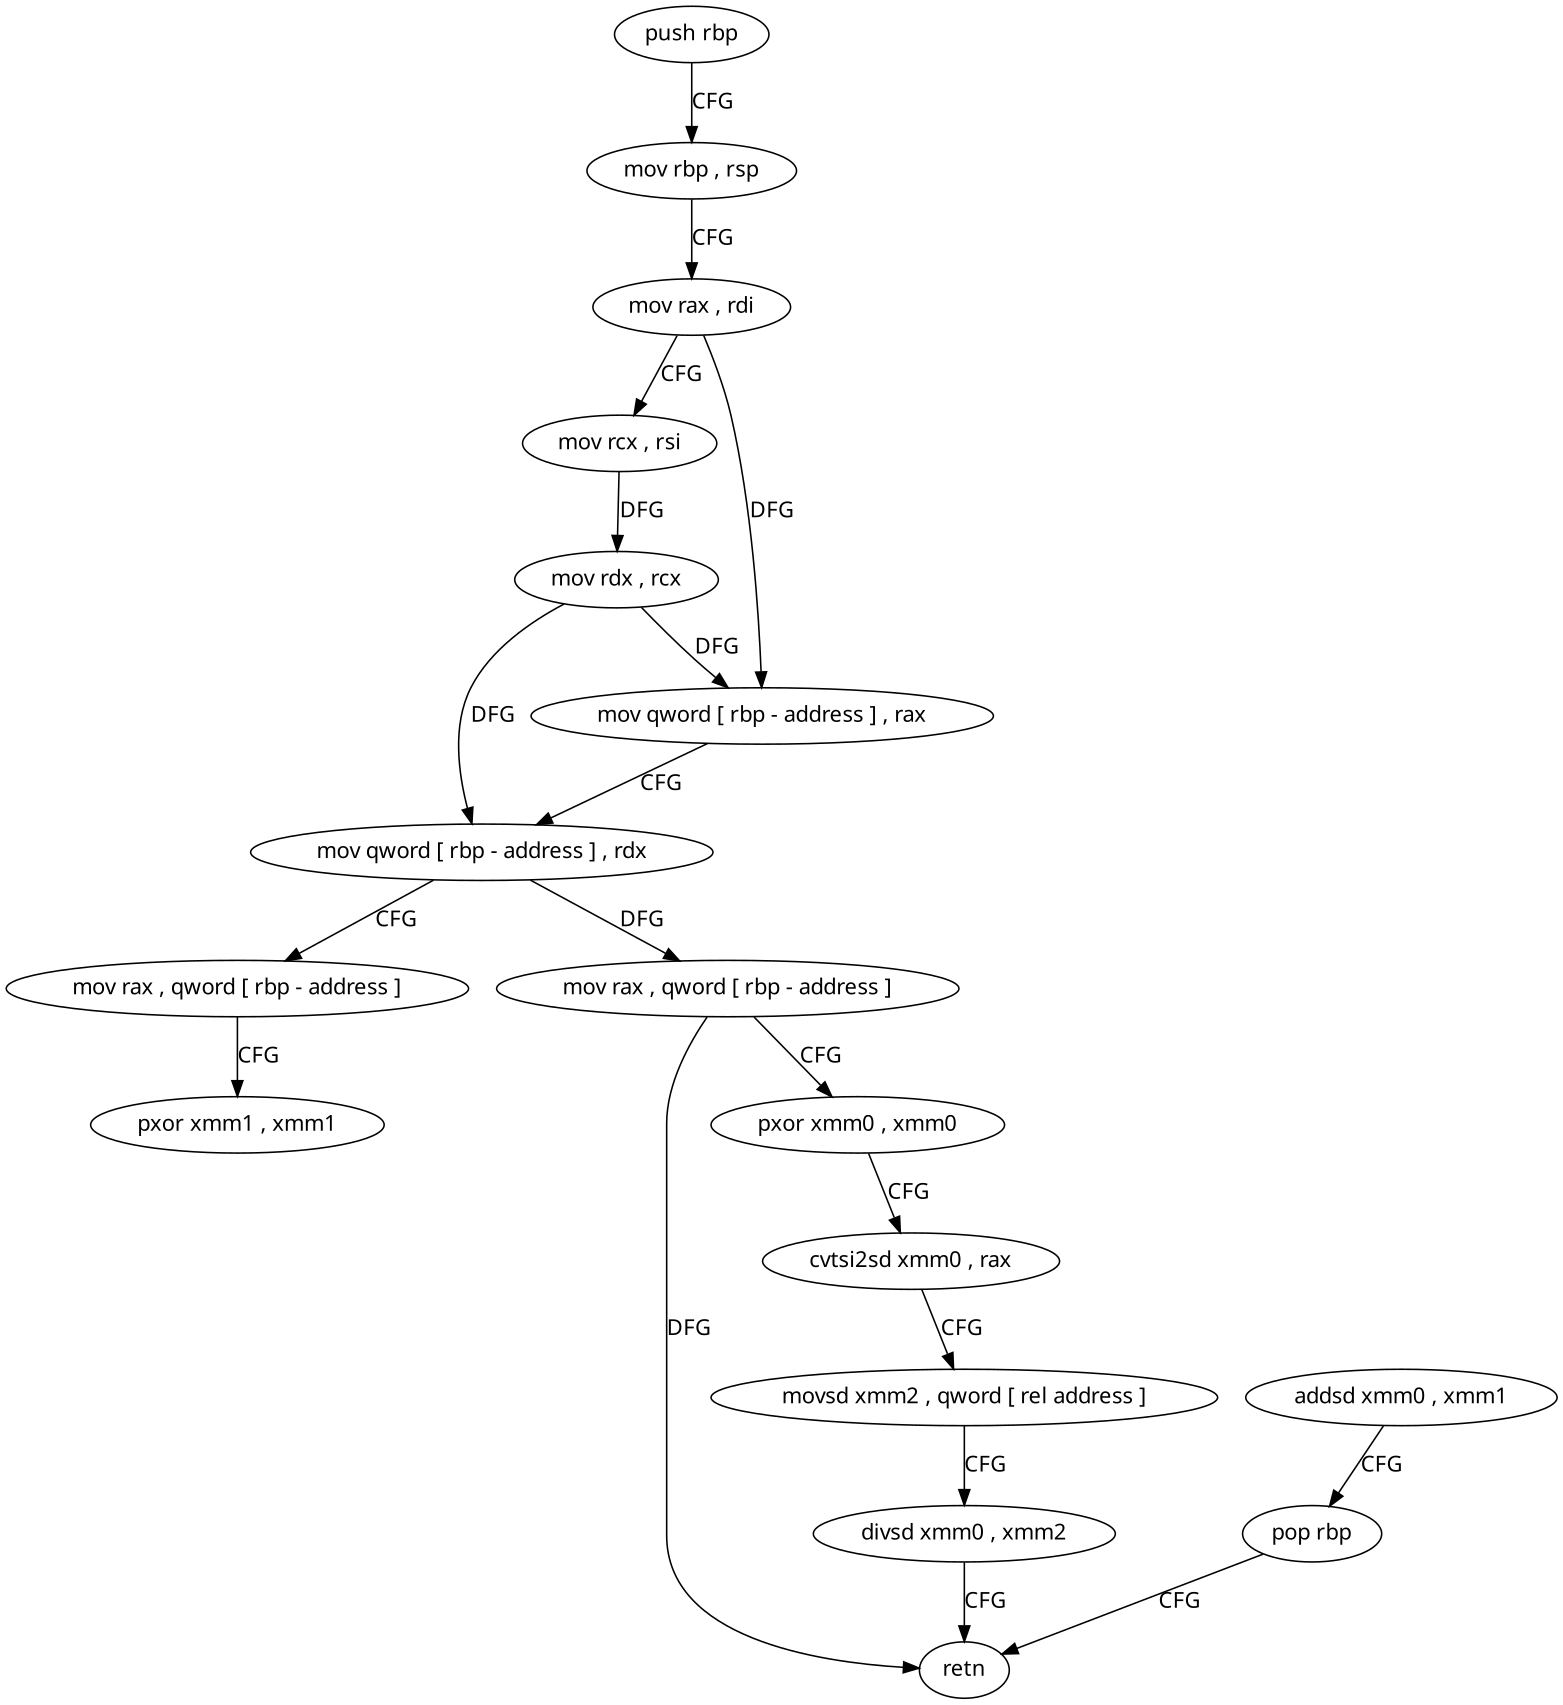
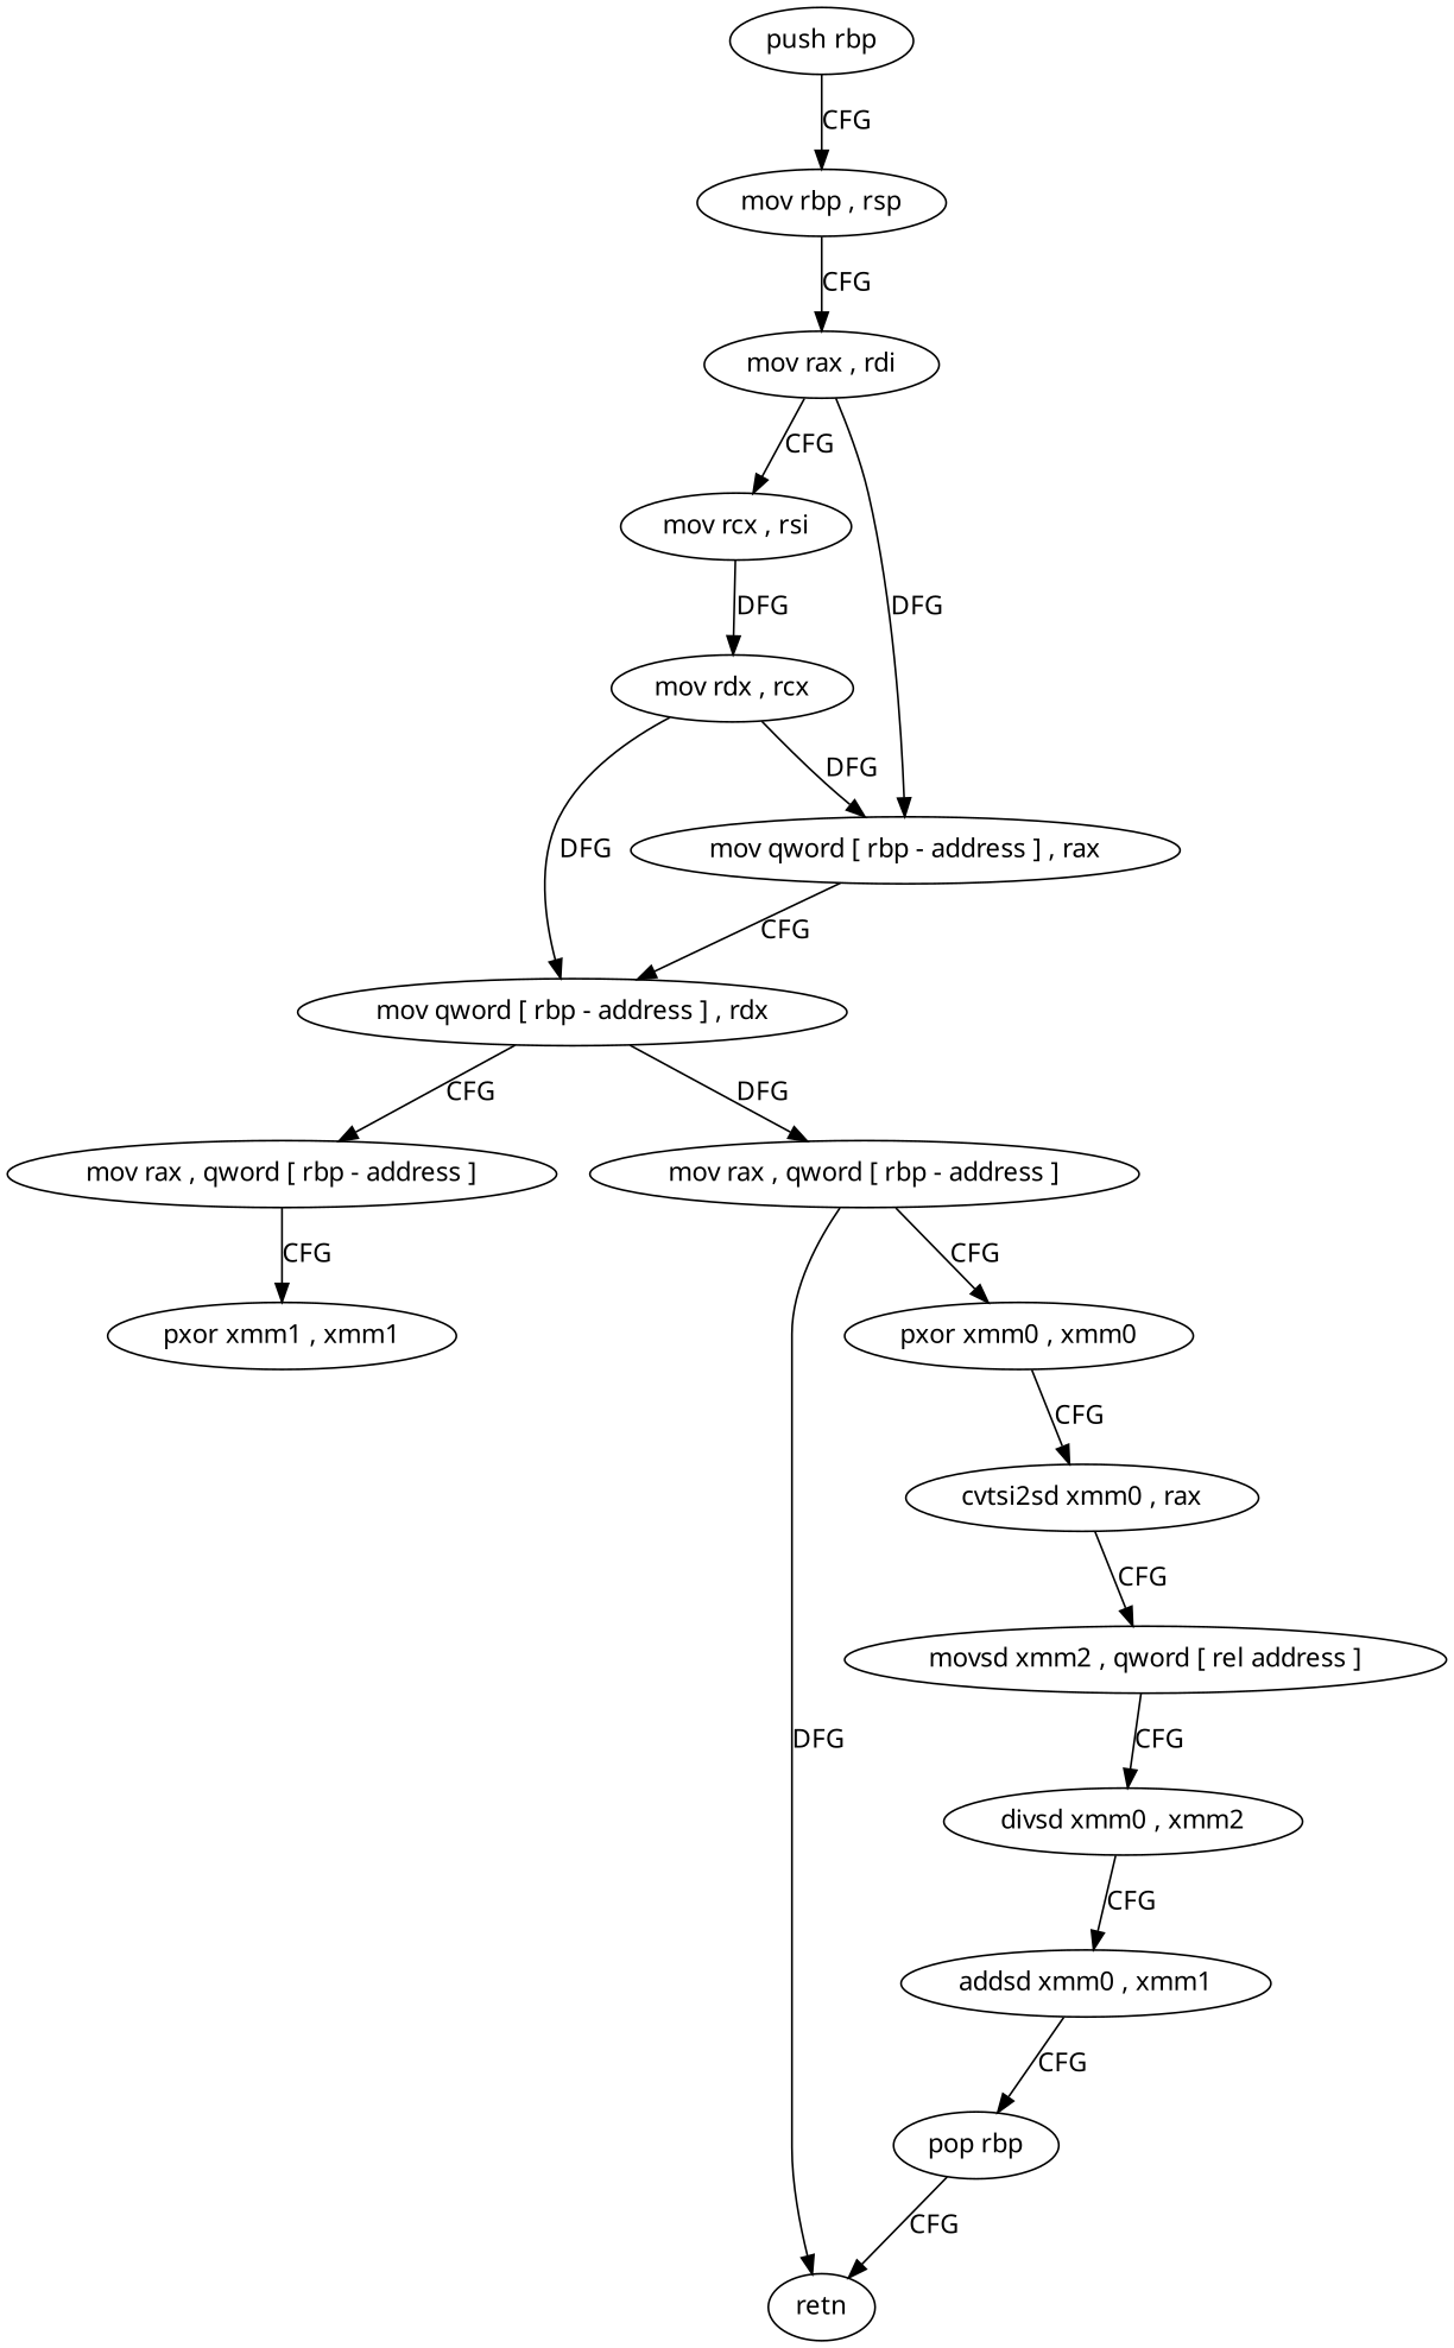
  digraph {
    fontname="Noto Sans"
    node [fontname="Noto Sans"]
    edge [fontname="Noto Sans"]
    n1 [label="push rbp"]
    n2 [label="mov rbp , rsp"]
    n3 [label="mov rax , rdi"]
    n4 [label="mov rcx , rsi"]
    n5 [label="mov qword [ rbp - address ] , rax"]
    n6 [label="mov rdx , rcx"]
    n7 [label="mov qword [ rbp - address ] , rdx"]
    n8 [label="mov rax , qword [ rbp - address ]"]
    n9 [label="mov rax , qword [ rbp - address ]"]
    n10 [label="pxor xmm1 , xmm1"]
    n11 [label="pxor xmm0 , xmm0"]
    n12 [label=retn]
    n13 [label="cvtsi2sd xmm0 , rax"]
    n14 [label="movsd xmm2 , qword [ rel address ]"]
    n15 [label="divsd xmm0 , xmm2"]
    n16 [label="addsd xmm0 , xmm1"]
    n17 [label="pop rbp"]
    n1 -> n2 [label=CFG]
    n2 -> n3 [label=CFG]
    n3 -> n4 [label=CFG]
    n3 -> n5 [label=DFG]
    n4 -> n6 [label=DFG]
    n5 -> n7 [label=CFG]
    n6 -> n5 [label=DFG]
    n6 -> n7 [label=DFG]
    n7 -> n8 [label=CFG]
    n7 -> n9 [label=DFG]
    n8 -> n10 [label=CFG]
    n9 -> n11 [label=CFG]
    n9 -> n12 [label=DFG]
    n11 -> n13 [label=CFG]
    n13 -> n14 [label=CFG]
    n14 -> n15 [label=CFG]
-   n15 -> n12 [label=CFG]
+   n15 -> n16 [label=CFG]
    n16 -> n17 [label=CFG]
    n17 -> n12 [label=CFG]
  }
